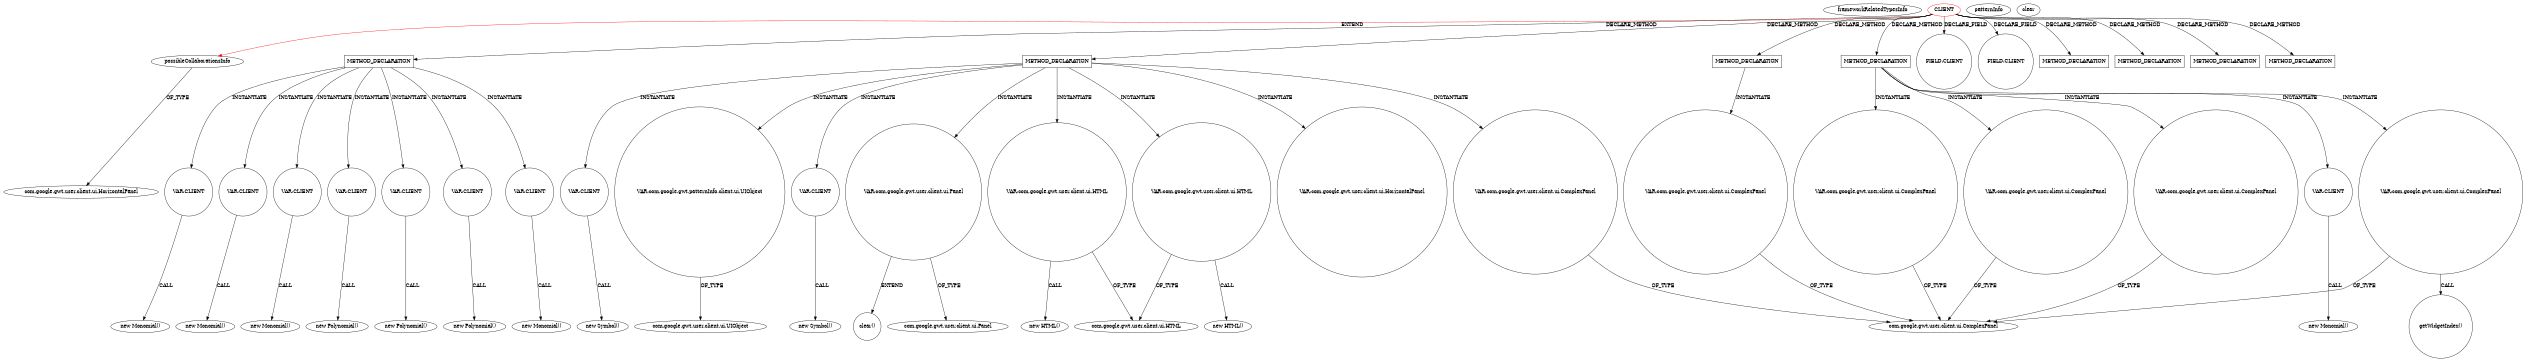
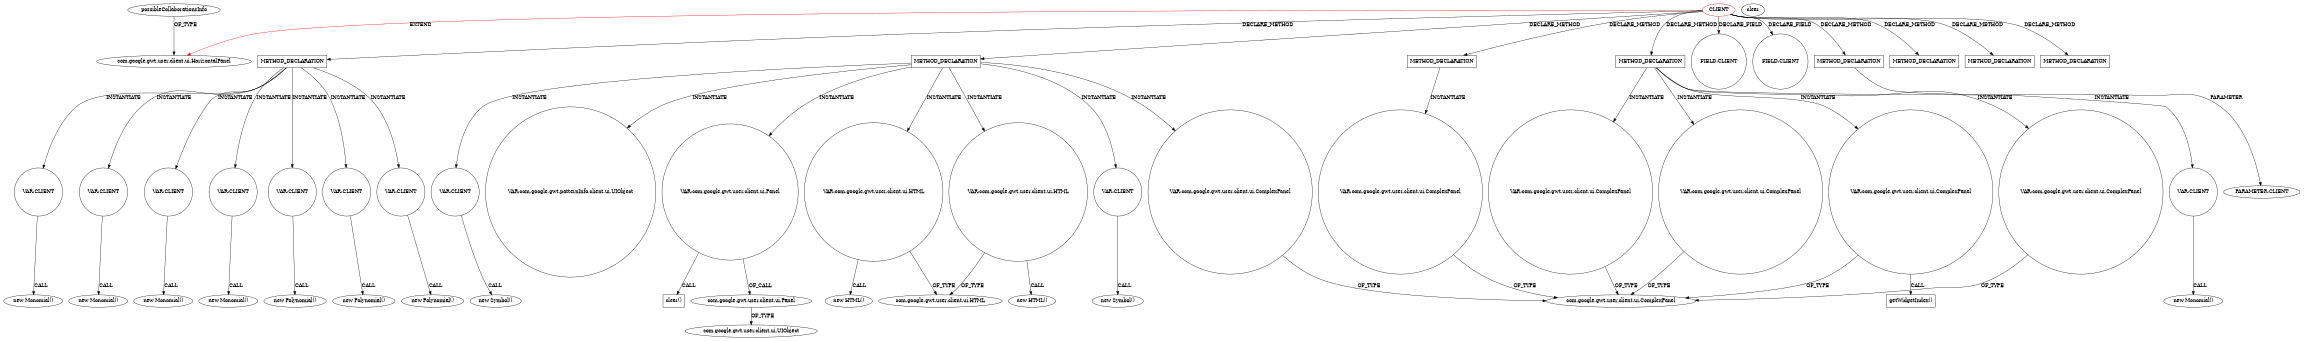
  digraph {
    node [isFrameworkType=false vertexType=VARIABLE_EXPRESION]
-   frameworkRelatedTypesInfo [0="com.google.gwt.user.client.ui.HorizontalPanel" isFrameworkType="" vertexType=""]
    possibleCollaborationsInfo [isFrameworkType="" vertexType=""]
    n3 [label="com.google.gwt.user.client.ui.HorizontalPanel" vertexType=FRAMEWORK_CLASS_TYPE]
-   patternInfo [frequency=2.0 patternRootClient=0 isFrameworkType="" vertexType=""]
    n5 [0="luxferrari-AlgebrApp~/luxferrari-AlgebrApp/AlgebrApp-master/AlgebrApp/src/org/luxferrari/algebrapp/client/SubPolynomial.java~SubPolynomial~3660" 1="luxferrari-AlgebrApp~/luxferrari-AlgebrApp/AlgebrApp-master/AlgebrApp/src/org/luxferrari/algebrapp/client/Product.java~Product~3664" label=clear isFrameworkType="" vertexType=""]
    n6 [label="new Monomial()" vertexType=CONSTRUCTOR_CALL]
    n7 [label="VAR:CLIENT" shape=circle]
    n8 [label=METHOD_DECLARATION shape=box vertexType=CLIENT_METHOD_DECLARATION]
    n9 [label="VAR:CLIENT" shape=circle]
    n10 [label="VAR:CLIENT" shape=circle]
    n11 [label="VAR:CLIENT" shape=circle]
    n12 [label="VAR:CLIENT" shape=circle]
    n13 [label="VAR:CLIENT" shape=circle]
    n14 [label="VAR:CLIENT" shape=circle]
    n15 [label="new Monomial()" vertexType=CONSTRUCTOR_CALL]
    n16 [label="new Monomial()" vertexType=CONSTRUCTOR_CALL]
    n17 [label="new Monomial()" vertexType=CONSTRUCTOR_CALL]
    n18 [label="new Polynomial()" vertexType=CONSTRUCTOR_CALL]
    n19 [label="new Polynomial()" vertexType=CONSTRUCTOR_CALL]
    n20 [label="new Polynomial()" vertexType=CONSTRUCTOR_CALL]
    n21 [color=red label=CLIENT vertexType=ROOT_CLIENT_CLASS_DECLARATION]
    n22 [label=METHOD_DECLARATION shape=box vertexType=CLIENT_METHOD_DECLARATION]
    n23 [label="FIELD:CLIENT" shape=circle vertexType=FIELD_DECLARATION]
    n24 [label="FIELD:CLIENT" shape=circle vertexType=FIELD_DECLARATION]
    n25 [label=METHOD_DECLARATION shape=box vertexType=CLIENT_METHOD_DECLARATION]
    n26 [label=METHOD_DECLARATION shape=box vertexType=CLIENT_METHOD_DECLARATION]
    n27 [label=METHOD_DECLARATION shape=box vertexType=CLIENT_METHOD_DECLARATION]
    n28 [label=METHOD_DECLARATION shape=box vertexType=CLIENT_METHOD_DECLARATION]
    n29 [label=METHOD_DECLARATION shape=box vertexType=CLIENT_METHOD_DECLARATION]
    n30 [label=METHOD_DECLARATION shape=box vertexType=CLIENT_METHOD_DECLARATION]
    n31 [label="VAR:com.google.gwt.patternInfo.client.ui.UIObject" shape=circle]
    n32 [label="VAR:CLIENT" shape=circle]
    n33 [label="VAR:CLIENT" shape=circle]
    n34 [label="VAR:com.google.gwt.user.client.ui.ComplexPanel" shape=circle]
    n35 [label="VAR:com.google.gwt.user.client.ui.Panel" shape=circle]
    n36 [label="VAR:com.google.gwt.user.client.ui.HTML" shape=circle]
    n37 [label="VAR:com.google.gwt.user.client.ui.HTML" shape=circle]
-   n38 [label="VAR:com.google.gwt.user.client.ui.HorizontalPanel" shape=circle]
    n39 [label="VAR:com.google.gwt.user.client.ui.ComplexPanel" shape=circle]
    n40 [label="VAR:com.google.gwt.user.client.ui.ComplexPanel" shape=circle]
    n41 [label="VAR:com.google.gwt.user.client.ui.ComplexPanel" shape=circle]
    n42 [label="VAR:CLIENT" shape=circle]
    n43 [label="VAR:com.google.gwt.user.client.ui.ComplexPanel" shape=circle]
    n44 [label="VAR:com.google.gwt.user.client.ui.ComplexPanel" shape=circle]
+   n45 [label="PARAMETER:CLIENT" vertexType=PARAMETER_DECLARATION]
    n46 [label="com.google.gwt.user.client.ui.UIObject" vertexType=FRAMEWORK_CLASS_TYPE]
    n47 [label="new Symbol()" vertexType=CONSTRUCTOR_CALL]
    n48 [label="new Symbol()" vertexType=CONSTRUCTOR_CALL]
    n49 [label="com.google.gwt.user.client.ui.ComplexPanel" vertexType=FRAMEWORK_CLASS_TYPE]
    n50 [label="com.google.gwt.user.client.ui.Panel" vertexType=FRAMEWORK_CLASS_TYPE]
-   n51 [label="clear()" shape=circle vertexType=INSIDE_CALL]
+   n51 [label="clear()" shape=box vertexType=INSIDE_CALL]
    n52 [label="new HTML()" vertexType=CONSTRUCTOR_CALL]
    n53 [label="com.google.gwt.user.client.ui.HTML" vertexType=FRAMEWORK_CLASS_TYPE]
    n54 [label="new HTML()" vertexType=CONSTRUCTOR_CALL]
-   n55 [label="getWidgetIndex()" shape=circle vertexType=INSIDE_CALL]
+   n55 [label="getWidgetIndex()" shape=box vertexType=INSIDE_CALL]
    n56 [label="new Monomial()" vertexType=CONSTRUCTOR_CALL]
    possibleCollaborationsInfo -> n3 [label=OF_TYPE]
    n7 -> n6 [label=CALL]
    n8 -> n7 [label=INSTANTIATE]
    n8 -> n9 [label=INSTANTIATE]
    n8 -> n10 [label=INSTANTIATE]
    n8 -> n11 [label=INSTANTIATE]
    n8 -> n12 [label=INSTANTIATE]
    n8 -> n13 [label=INSTANTIATE]
    n8 -> n14 [label=INSTANTIATE]
    n9 -> n15 [label=CALL]
    n10 -> n16 [label=CALL]
    n11 -> n17 [label=CALL]
    n12 -> n18 [label=CALL]
    n13 -> n19 [label=CALL]
    n14 -> n20 [label=CALL]
-   n21 -> possibleCollaborationsInfo [color=red label=EXTEND]
+   n21 -> n3 [color=red label=EXTEND]
    n21 -> n8 [label=DECLARE_METHOD]
    n21 -> n22 [label=DECLARE_METHOD]
    n21 -> n23 [label=DECLARE_FIELD]
    n21 -> n24 [label=DECLARE_FIELD]
    n21 -> n25 [label=DECLARE_METHOD]
    n21 -> n26 [label=DECLARE_METHOD]
    n21 -> n27 [label=DECLARE_METHOD]
    n21 -> n28 [label=DECLARE_METHOD]
    n21 -> n29 [label=DECLARE_METHOD]
    n21 -> n30 [label=DECLARE_METHOD]
    n22 -> n31 [label=INSTANTIATE]
    n22 -> n32 [label=INSTANTIATE]
    n22 -> n33 [label=INSTANTIATE]
    n22 -> n34 [label=INSTANTIATE]
    n22 -> n35 [label=INSTANTIATE]
    n22 -> n36 [label=INSTANTIATE]
    n22 -> n37 [label=INSTANTIATE]
-   n22 -> n38 [label=INSTANTIATE]
    n25 -> n39 [label=INSTANTIATE]
    n26 -> n40 [label=INSTANTIATE]
    n26 -> n41 [label=INSTANTIATE]
    n26 -> n42 [label=INSTANTIATE]
    n26 -> n43 [label=INSTANTIATE]
    n26 -> n44 [label=INSTANTIATE]
-   n31 -> n46 [label=OF_TYPE]
+   n27 -> n45 [label=PARAMETER]
+   n50 -> n46 [label=OF_TYPE]
    n32 -> n47 [label=CALL]
    n33 -> n48 [label=CALL]
    n34 -> n49 [label=OF_TYPE]
-   n35 -> n50 [label=OF_TYPE]
-   n35 -> n51 [label=EXTEND]
+   n35 -> n50 [label=OF_CALL]
+   n35 -> n51 [label=CALL]
    n36 -> n52 [label=CALL]
    n36 -> n53 [label=OF_TYPE]
    n37 -> n53 [label=OF_TYPE]
    n37 -> n54 [label=CALL]
    n39 -> n49 [label=OF_TYPE]
    n40 -> n49 [label=OF_TYPE]
    n40 -> n55 [label=CALL]
    n41 -> n49 [label=OF_TYPE]
    n42 -> n56 [label=CALL]
    n43 -> n49 [label=OF_TYPE]
    n44 -> n49 [label=OF_TYPE]
  }
